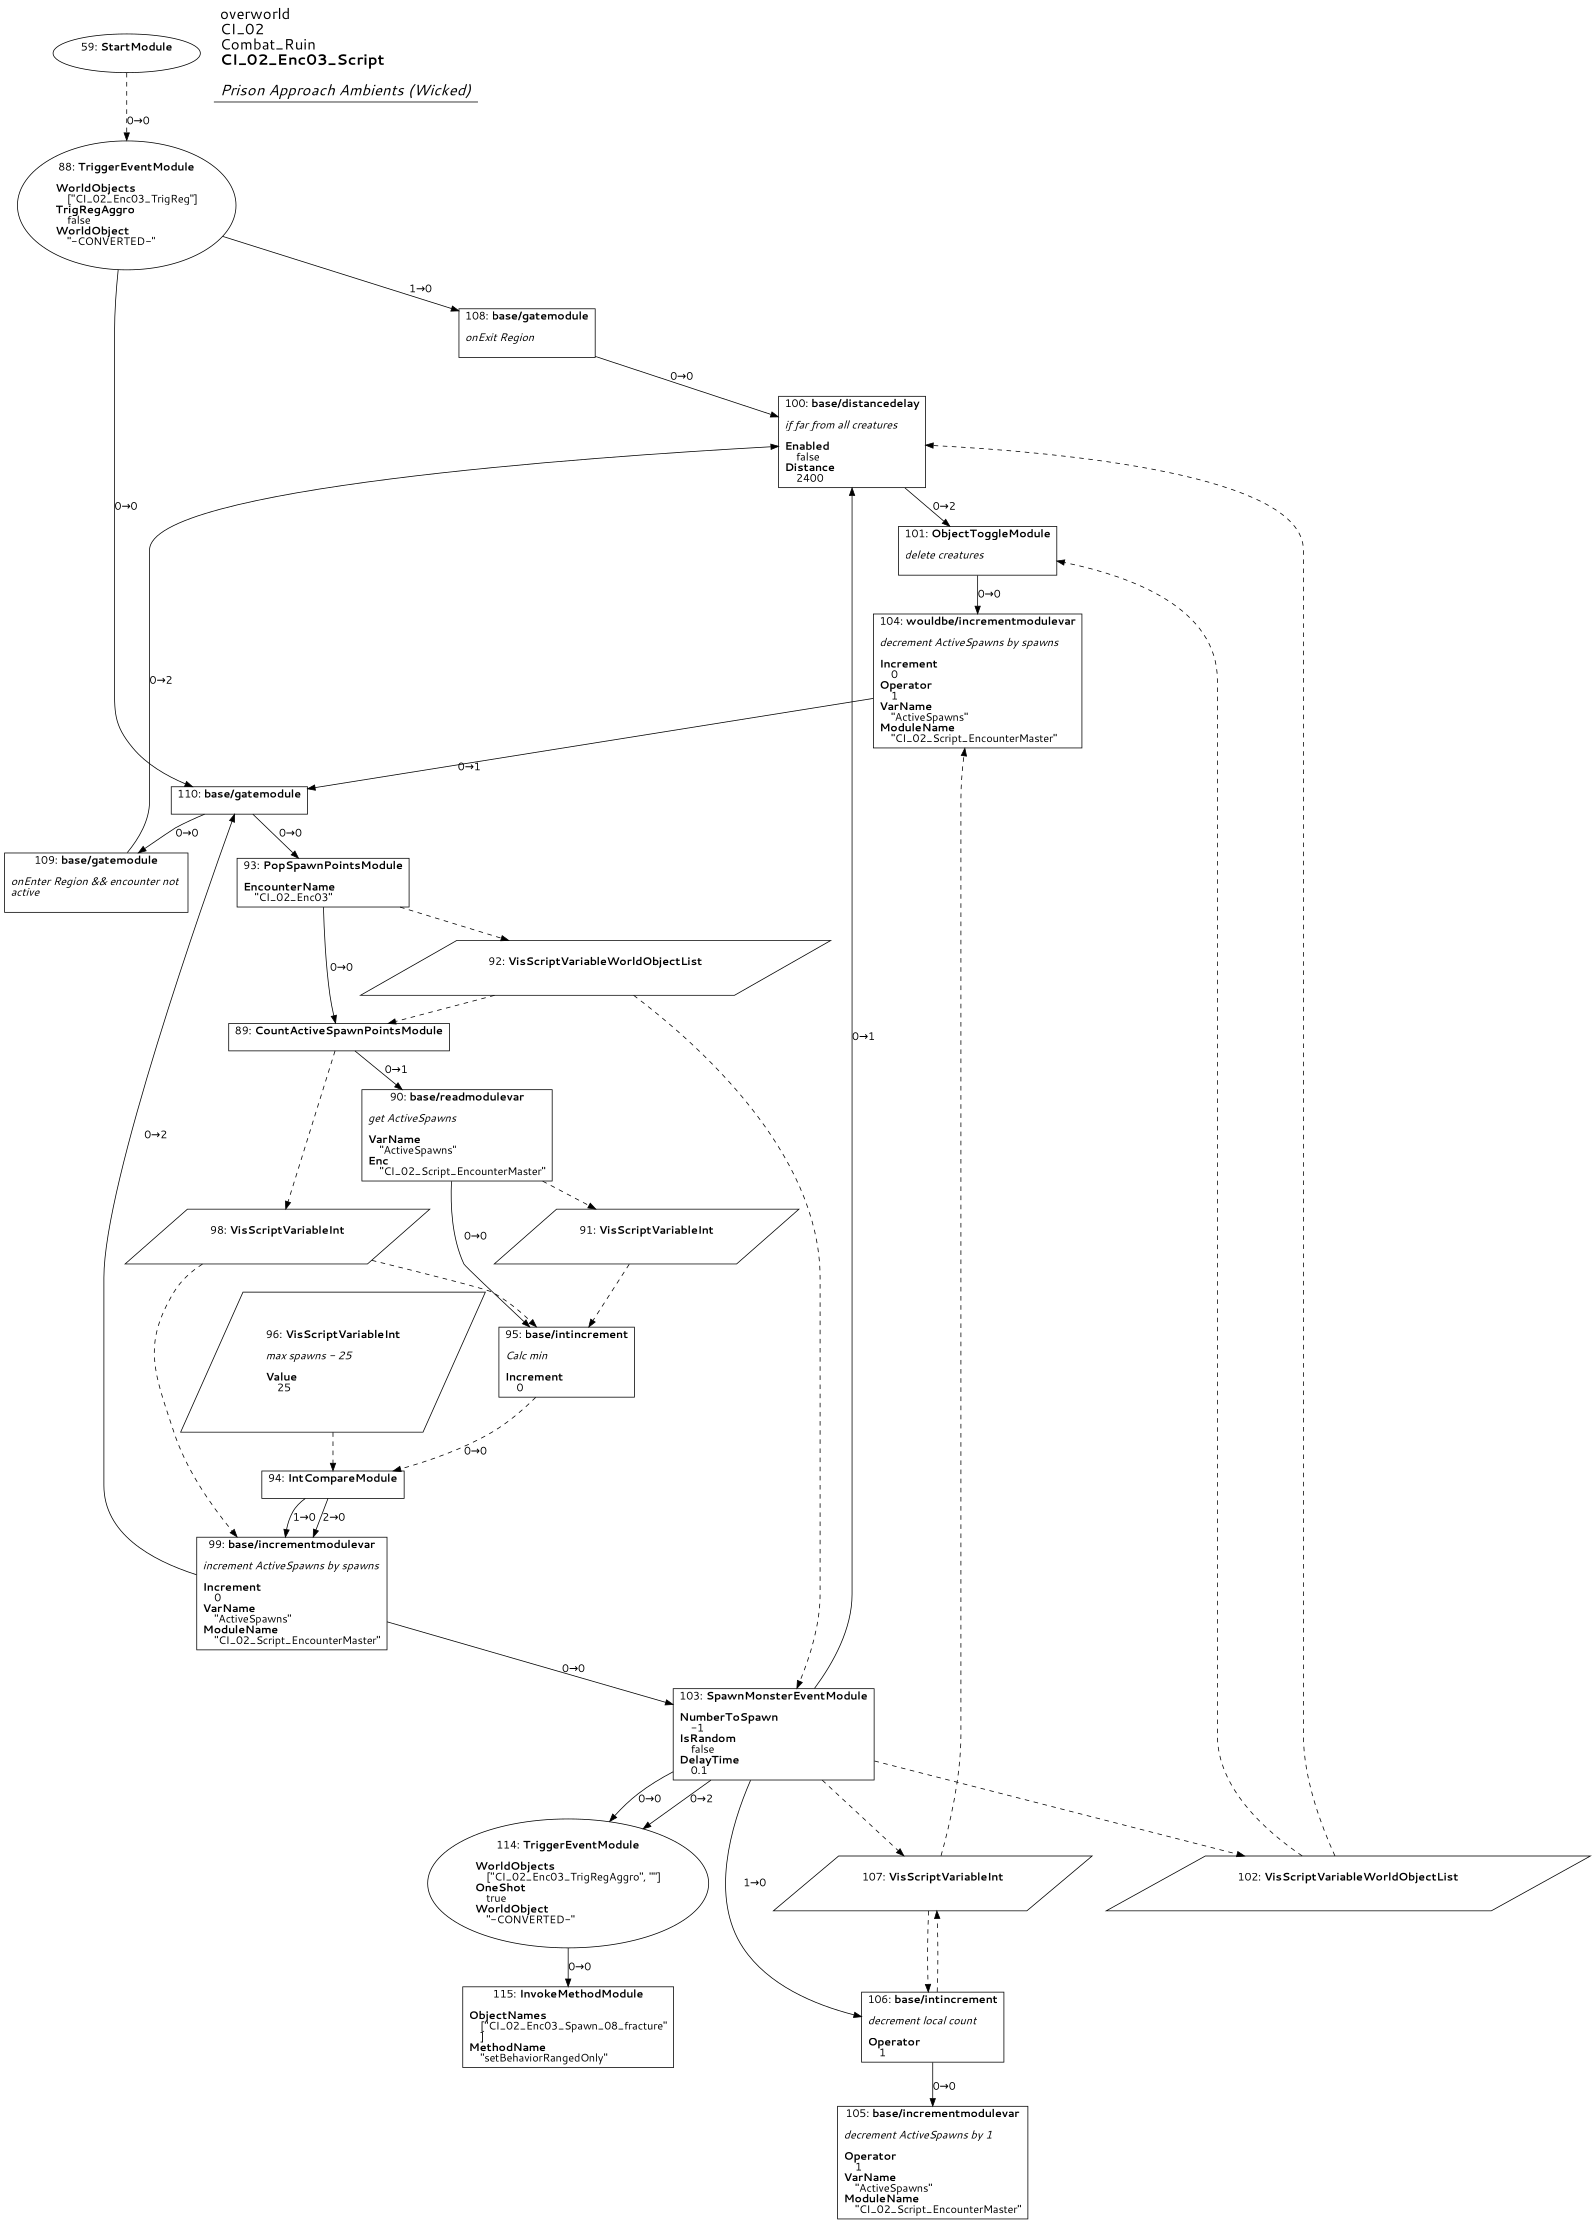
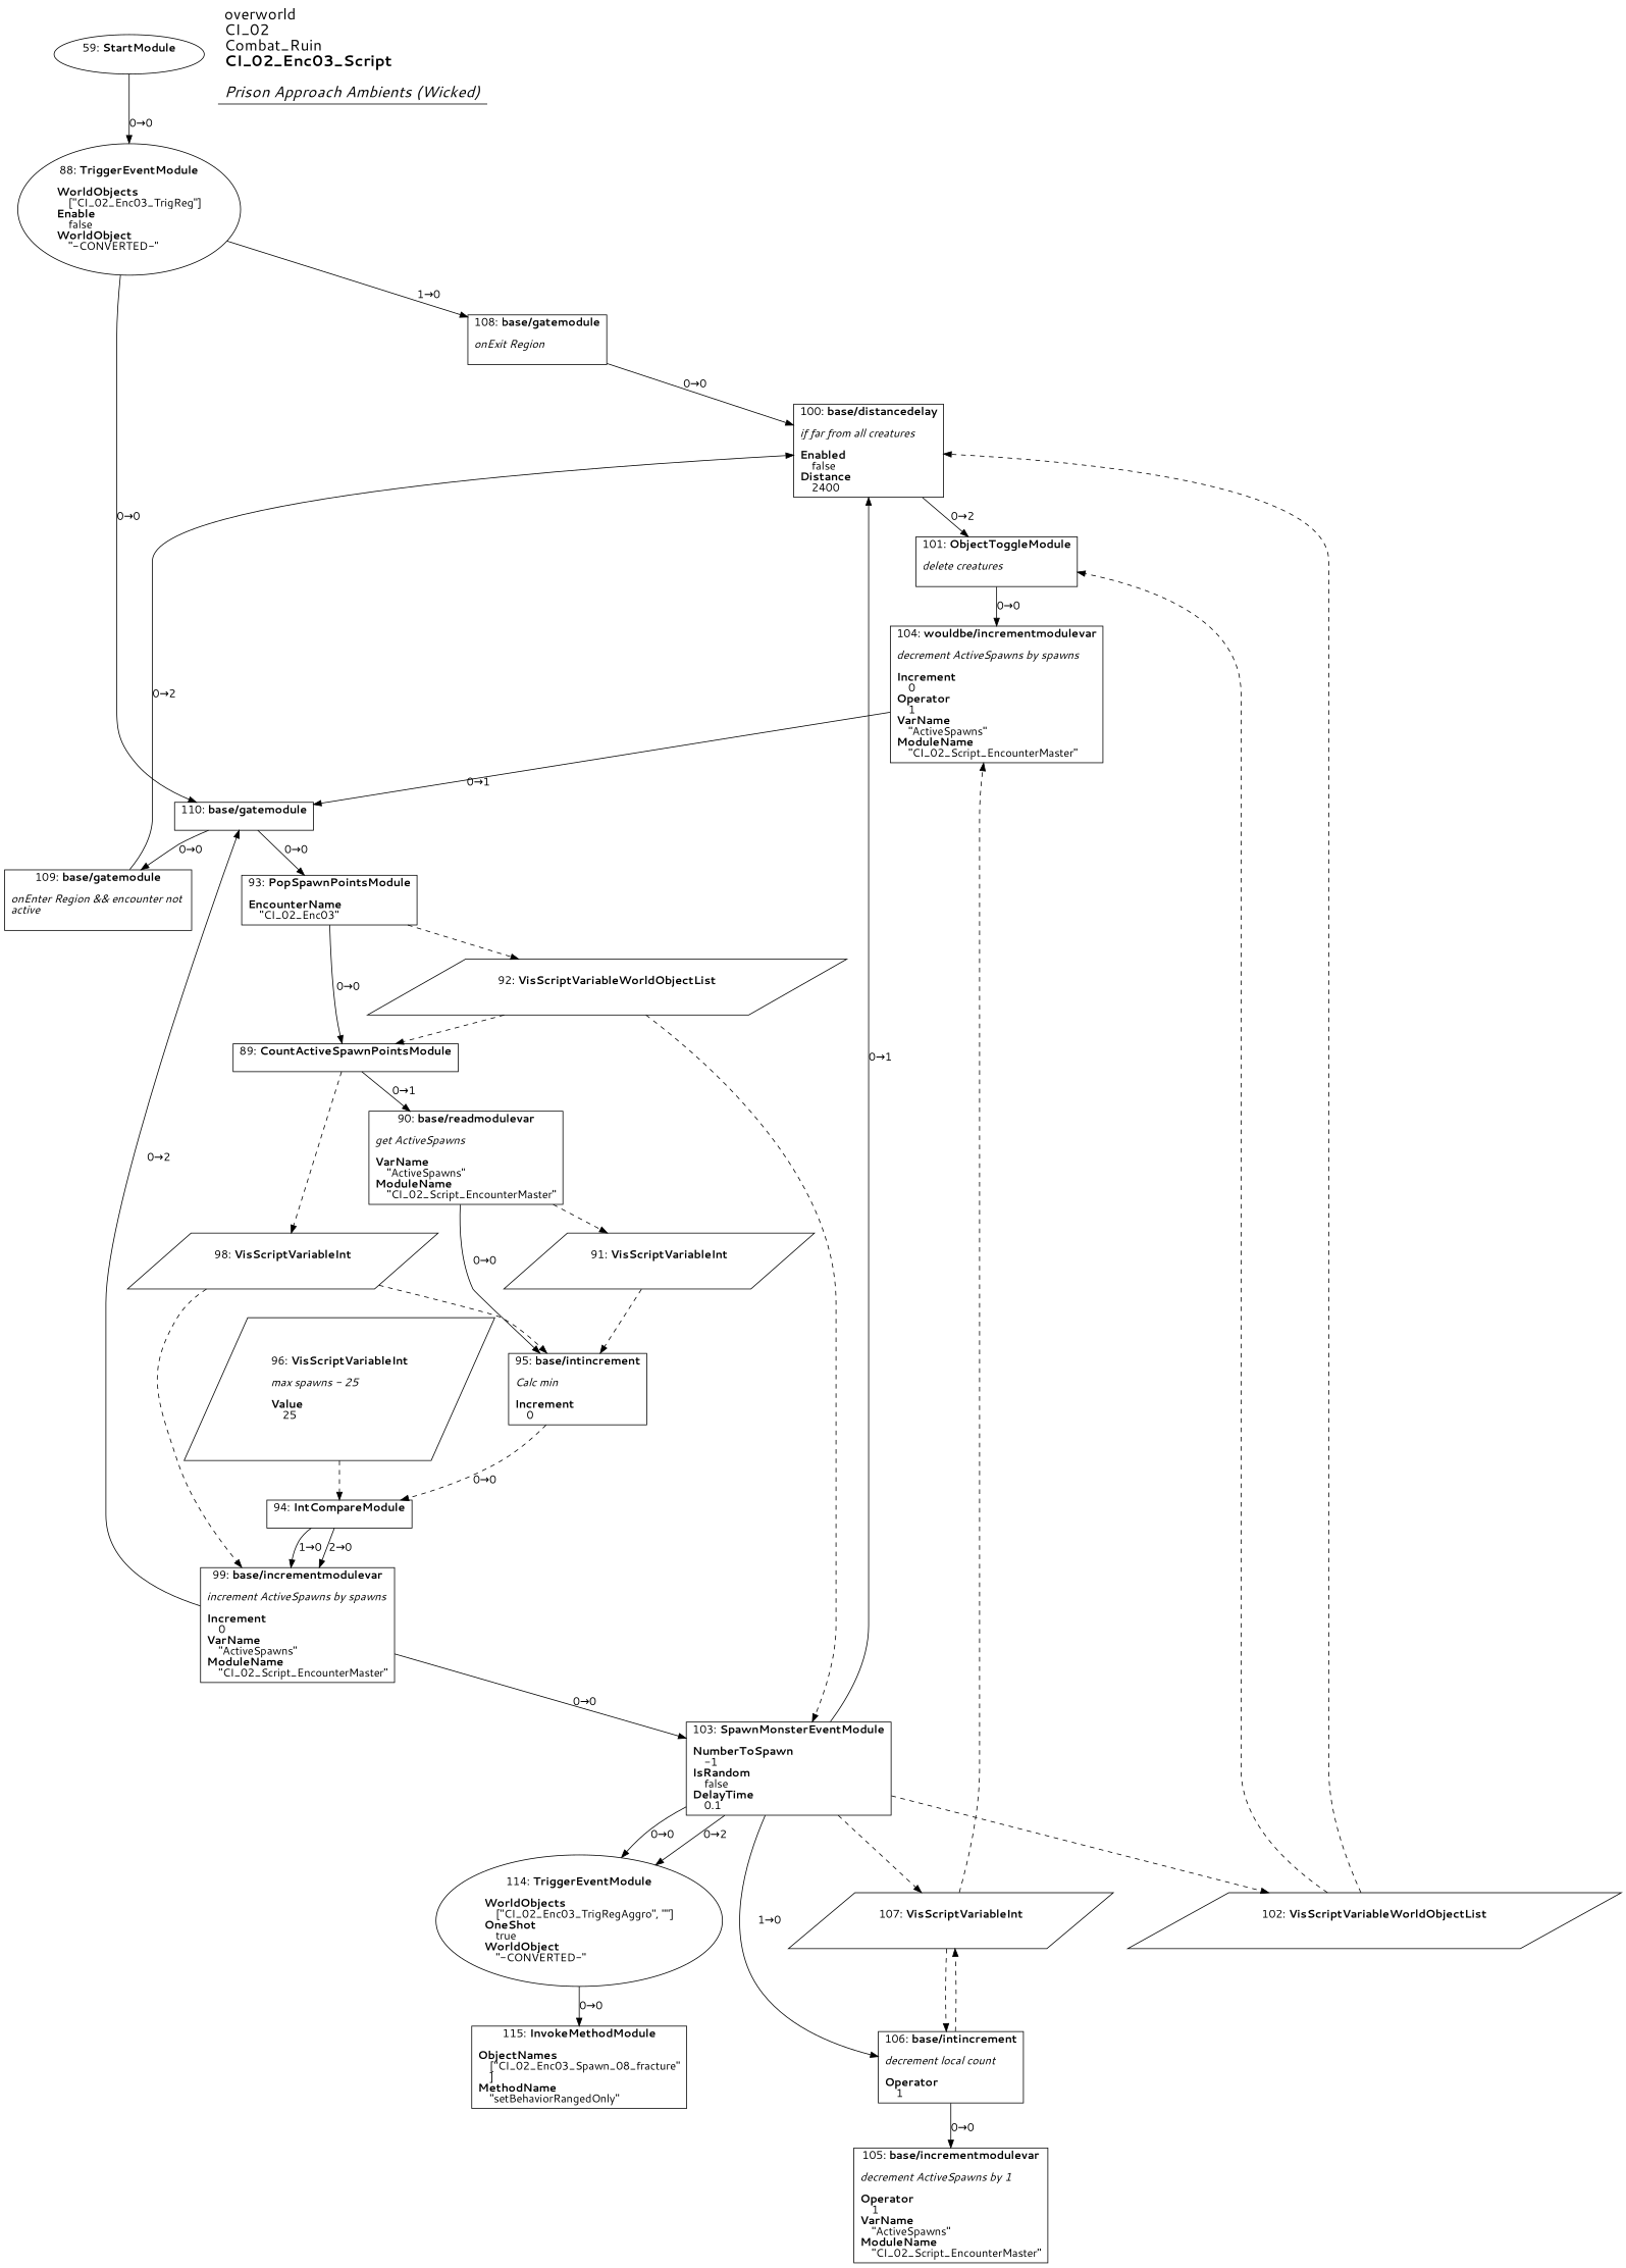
  digraph {
    fontname="Segoe UI"
    splines=spline
    node [fontname="Segoe UI" shape=box]
    edge [fontname="Segoe UI"]
    n1 [label=<59: <b>StartModule</b><br/><br/>> shape=oval]
-   n2 [label=<88: <b>TriggerEventModule</b><br/><br/><b>WorldObjects</b><br align="left"/>    [&quot;CI_02_Enc03_TrigReg&quot;]<br align="left"/><b>TrigRegAggro</b><br align="left"/>    false<br align="left"/><b>WorldObject</b><br align="left"/>    &quot;-CONVERTED-&quot;<br align="left"/>> shape=oval]
+   n2 [label=<88: <b>TriggerEventModule</b><br/><br/><b>WorldObjects</b><br align="left"/>    [&quot;CI_02_Enc03_TrigReg&quot;]<br align="left"/><b>Enable</b><br align="left"/>    false<br align="left"/><b>WorldObject</b><br align="left"/>    &quot;-CONVERTED-&quot;<br align="left"/>> shape=oval]
    n3 [label=<108: <b>base/gatemodule</b><br/><br/><i>onExit Region<br align="left"/></i><br align="left"/>>]
    n4 [label=<110: <b>base/gatemodule</b><br/><br/>>]
    n5 [label=<100: <b>base/distancedelay</b><br/><br/><i>if far from all creatures<br align="left"/></i><br align="left"/><b>Enabled</b><br align="left"/>    false<br align="left"/><b>Distance</b><br align="left"/>    2400<br align="left"/>>]
    n6 [label=<93: <b>PopSpawnPointsModule</b><br/><br/><b>EncounterName</b><br align="left"/>    &quot;CI_02_Enc03&quot;<br align="left"/>>]
    n7 [label=<109: <b>base/gatemodule</b><br/><br/><i>onEnter Region &amp;&amp; encounter not <br align="left"/>active<br align="left"/></i><br align="left"/>>]
    n8 [label=<101: <b>ObjectToggleModule</b><br/><br/><i>delete creatures<br align="left"/></i><br align="left"/>>]
    n9 [label=<89: <b>CountActiveSpawnPointsModule</b><br/><br/>>]
    n10 [label=<92: <b>VisScriptVariableWorldObjectList</b><br/><br/>> shape=parallelogram]
-   n11 [label=<90: <b>base/readmodulevar</b><br/><br/><i>get ActiveSpawns<br align="left"/></i><br align="left"/><b>VarName</b><br align="left"/>    &quot;ActiveSpawns&quot;<br align="left"/><b>Enc</b><br align="left"/>    &quot;CI_02_Script_EncounterMaster&quot;<br align="left"/>>]
+   n11 [label=<90: <b>base/readmodulevar</b><br/><br/><i>get ActiveSpawns<br align="left"/></i><br align="left"/><b>VarName</b><br align="left"/>    &quot;ActiveSpawns&quot;<br align="left"/><b>ModuleName</b><br align="left"/>    &quot;CI_02_Script_EncounterMaster&quot;<br align="left"/>>]
    n12 [label=<98: <b>VisScriptVariableInt</b><br/><br/>> shape=parallelogram]
    n13 [label=<95: <b>base/intincrement</b><br/><br/><i>Calc min<br align="left"/></i><br align="left"/><b>Increment</b><br align="left"/>    0<br align="left"/>>]
    n14 [label=<91: <b>VisScriptVariableInt</b><br/><br/>> shape=parallelogram]
    n15 [label=<99: <b>base/incrementmodulevar</b><br/><br/><i>increment ActiveSpawns by spawns<br align="left"/></i><br align="left"/><b>Increment</b><br align="left"/>    0<br align="left"/><b>VarName</b><br align="left"/>    &quot;ActiveSpawns&quot;<br align="left"/><b>ModuleName</b><br align="left"/>    &quot;CI_02_Script_EncounterMaster&quot;<br align="left"/>>]
    n16 [label=<94: <b>IntCompareModule</b><br/><br/>>]
    n17 [label=<103: <b>SpawnMonsterEventModule</b><br/><br/><b>NumberToSpawn</b><br align="left"/>    -1<br align="left"/><b>IsRandom</b><br align="left"/>    false<br align="left"/><b>DelayTime</b><br align="left"/>    0.1<br align="left"/>>]
    n18 [label=<102: <b>VisScriptVariableWorldObjectList</b><br/><br/>> shape=parallelogram]
    n19 [label=<106: <b>base/intincrement</b><br/><br/><i>decrement local count<br align="left"/></i><br align="left"/><b>Operator</b><br align="left"/>    1<br align="left"/>>]
    n20 [label=<114: <b>TriggerEventModule</b><br/><br/><b>WorldObjects</b><br align="left"/>    [&quot;CI_02_Enc03_TrigRegAggro&quot;, &quot;&quot;]<br align="left"/><b>OneShot</b><br align="left"/>    true<br align="left"/><b>WorldObject</b><br align="left"/>    &quot;-CONVERTED-&quot;<br align="left"/>> shape=oval]
    n21 [label=<107: <b>VisScriptVariableInt</b><br/><br/>> shape=parallelogram]
    n22 [label=<96: <b>VisScriptVariableInt</b><br/><br/><i>max spawns - 25<br align="left"/></i><br align="left"/><b>Value</b><br align="left"/>    25<br align="left"/>> shape=parallelogram]
    n23 [label=<105: <b>base/incrementmodulevar</b><br/><br/><i>decrement ActiveSpawns by 1<br align="left"/></i><br align="left"/><b>Operator</b><br align="left"/>    1<br align="left"/><b>VarName</b><br align="left"/>    &quot;ActiveSpawns&quot;<br align="left"/><b>ModuleName</b><br align="left"/>    &quot;CI_02_Script_EncounterMaster&quot;<br align="left"/>>]
    n24 [label=<115: <b>InvokeMethodModule</b><br/><br/><b>ObjectNames</b><br align="left"/>    [&quot;CI_02_Enc03_Spawn_08_fracture&quot;<br align="left"/>    ]<br align="left"/><b>MethodName</b><br align="left"/>    &quot;setBehaviorRangedOnly&quot;<br align="left"/>>]
    n25 [label=<104: <b>wouldbe/incrementmodulevar</b><br/><br/><i>decrement ActiveSpawns by spawns<br align="left"/></i><br align="left"/><b>Increment</b><br align="left"/>    0<br align="left"/><b>Operator</b><br align="left"/>    1<br align="left"/><b>VarName</b><br align="left"/>    &quot;ActiveSpawns&quot;<br align="left"/><b>ModuleName</b><br align="left"/>    &quot;CI_02_Script_EncounterMaster&quot;<br align="left"/>>]
    n26 [label=<<font point-size="20">overworld<br align="left"/>CI_02<br align="left"/>Combat_Ruin<br align="left"/><b>CI_02_Enc03_Script</b><br align="left"/><br/><i>Prison Approach Ambients (Wicked)</i><br align="left"/></font>> shape=underline]
-   n1 -> n2 [label="0→0" style=dashed]
+   n1 -> n2 [label="0→0"]
    n2 -> n3 [label="1→0"]
    n2 -> n4 [label="0→0"]
    n3 -> n5 [label="0→0"]
    n4 -> n6 [label="0→0"]
    n4 -> n7 [label="0→0"]
    n5 -> n8 [label="0→2"]
    n6 -> n9 [label="0→0"]
    n6 -> n10 [style=dashed]
    n7 -> n5 [label="0→2"]
    n8 -> n25 [label="0→0"]
    n9 -> n11 [label="0→1"]
    n9 -> n12 [style=dashed]
    n10 -> n9 [style=dashed]
    n10 -> n17 [style=dashed]
    n11 -> n13 [label="0→0"]
    n11 -> n14 [style=dashed]
    n12 -> n13 [style=dashed]
    n12 -> n15 [style=dashed]
    n13 -> n16 [label="0→0" style=dashed]
    n14 -> n13 [style=dashed]
    n15 -> n4 [label="0→2"]
    n15 -> n17 [label="0→0"]
    n16 -> n15 [label="1→0"]
    n16 -> n15 [label="2→0"]
    n17 -> n5 [label="0→1"]
    n17 -> n18 [style=dashed]
    n17 -> n19 [label="1→0"]
    n17 -> n20 [label="0→0"]
    n17 -> n20 [label="0→2"]
    n17 -> n21 [style=dashed]
    n18 -> n5 [style=dashed]
    n18 -> n8 [style=dashed]
    n19 -> n21 [style=dashed]
    n19 -> n23 [label="0→0"]
    n20 -> n24 [label="0→0"]
    n21 -> n19 [style=dashed]
    n21 -> n25 [style=dashed]
    n22 -> n16 [style=dashed]
    n25 -> n4 [label="0→1"]
  }
